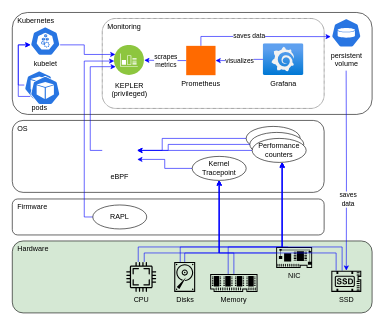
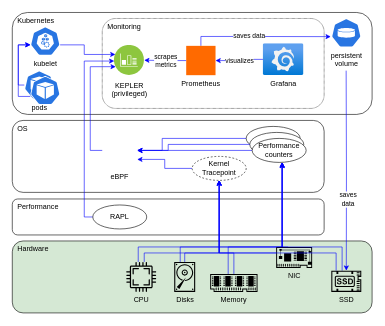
  <mxCell id="0" />
  <mxCell id="1" parent="0" />
  <mxCell id="2" value="&amp;nbsp; Hardware" style="rounded=1;whiteSpace=wrap;html=1;verticalAlign=top;align=left;fillColor=#d5e8d4;" parent="1" vertex="1"><mxGeometry x="20" y="401" width="600" height="120" as="geometry" /></mxCell>
- <mxCell id="3" value="&lt;div&gt;&amp;nbsp; Firmware&lt;/div&gt;" style="rounded=1;whiteSpace=wrap;html=1;verticalAlign=top;align=left;" parent="1" vertex="1"><mxGeometry x="20" y="331" width="520" height="60" as="geometry" /></mxCell>
+ <mxCell id="3" value="&lt;div&gt;&amp;nbsp; Performance&lt;/div&gt;" style="rounded=1;whiteSpace=wrap;html=1;verticalAlign=top;align=left;" parent="1" vertex="1"><mxGeometry x="20" y="331" width="520" height="60" as="geometry" /></mxCell>
  <mxCell id="4" value="&lt;div&gt;&amp;nbsp; OS&lt;/div&gt;" style="rounded=1;whiteSpace=wrap;html=1;verticalAlign=top;align=left;" parent="1" vertex="1"><mxGeometry x="20" y="200" width="520" height="120" as="geometry" /></mxCell>
  <mxCell id="5" value="&amp;nbsp; Kubernetes" style="rounded=1;whiteSpace=wrap;html=1;verticalAlign=top;align=left;" parent="1" vertex="1"><mxGeometry x="20" y="20" width="600" height="170" as="geometry" /></mxCell>
  <mxCell id="6" value="&amp;nbsp; Monitoring" style="rounded=1;whiteSpace=wrap;html=1;verticalAlign=top;align=left;dashed=1;dashPattern=1 1;strokeColor=#000000;" parent="1" vertex="1"><mxGeometry x="170" y="30" width="370" height="150" as="geometry" /></mxCell>
  <mxCell id="7" style="edgeStyle=orthogonalEdgeStyle;rounded=0;orthogonalLoop=1;jettySize=auto;html=1;entryX=0.5;entryY=1;entryDx=0;entryDy=0;strokeColor=#0000FF;" parent="1" source="9" target="25" edge="1"><mxGeometry relative="1" as="geometry"><Array as="points"><mxPoint x="240" y="421" /><mxPoint x="365" y="421" /></Array></mxGeometry></mxCell>
  <mxCell id="8" style="edgeStyle=orthogonalEdgeStyle;rounded=0;orthogonalLoop=1;jettySize=auto;html=1;strokeColor=#0000FF;" parent="1" source="9" target="39" edge="1"><mxGeometry relative="1" as="geometry"><Array as="points"><mxPoint x="230" y="411" /><mxPoint x="470" y="411" /></Array></mxGeometry></mxCell>
  <mxCell id="9" value="CPU" style="sketch=0;pointerEvents=1;shadow=0;dashed=0;html=1;strokeColor=none;fillColor=#000000;aspect=fixed;labelPosition=center;verticalLabelPosition=bottom;verticalAlign=top;align=center;outlineConnect=0;shape=mxgraph.vvd.cpu;fontColor=#000000;" parent="1" vertex="1"><mxGeometry x="210" y="436" width="50" height="50" as="geometry" /></mxCell>
  <mxCell id="10" style="edgeStyle=orthogonalEdgeStyle;rounded=0;orthogonalLoop=1;jettySize=auto;html=1;strokeColor=#0000FF;" parent="1" source="12" target="25" edge="1"><mxGeometry relative="1" as="geometry"><Array as="points"><mxPoint x="307" y="421" /><mxPoint x="365" y="421" /></Array></mxGeometry></mxCell>
  <mxCell id="11" style="edgeStyle=orthogonalEdgeStyle;rounded=0;orthogonalLoop=1;jettySize=auto;html=1;strokeColor=#0000FF;" parent="1" source="12" target="39" edge="1"><mxGeometry relative="1" as="geometry"><Array as="points"><mxPoint x="300" y="411" /><mxPoint x="470" y="411" /></Array></mxGeometry></mxCell>
  <mxCell id="12" value="&lt;div&gt;Disks&lt;/div&gt;" style="sketch=0;pointerEvents=1;shadow=0;dashed=0;html=1;strokeColor=none;fillColor=#000000;aspect=fixed;labelPosition=center;verticalLabelPosition=bottom;verticalAlign=top;align=center;outlineConnect=0;shape=mxgraph.vvd.disk;fontColor=#000000;" parent="1" vertex="1"><mxGeometry x="290" y="436" width="35" height="50" as="geometry" /></mxCell>
  <mxCell id="13" style="edgeStyle=orthogonalEdgeStyle;rounded=0;orthogonalLoop=1;jettySize=auto;html=1;strokeColor=#0000FF;" parent="1" source="14" target="25" edge="1"><mxGeometry relative="1" as="geometry"><Array as="points"><mxPoint x="389" y="421" /><mxPoint x="365" y="421" /></Array></mxGeometry></mxCell>
  <mxCell id="14" value="Memory" style="sketch=0;pointerEvents=1;shadow=0;dashed=0;html=1;strokeColor=none;fillColor=#000000;aspect=fixed;labelPosition=center;verticalLabelPosition=bottom;verticalAlign=top;align=center;outlineConnect=0;shape=mxgraph.vvd.memory;fontColor=#000000;" parent="1" vertex="1"><mxGeometry x="350" y="456" width="78.95" height="30" as="geometry" /></mxCell>
  <mxCell id="15" style="edgeStyle=orthogonalEdgeStyle;rounded=0;orthogonalLoop=1;jettySize=auto;html=1;strokeColor=#0000FF;" parent="1" source="17" target="25" edge="1"><mxGeometry relative="1" as="geometry"><Array as="points"><mxPoint x="490" y="421" /><mxPoint x="365" y="421" /></Array></mxGeometry></mxCell>
  <mxCell id="16" style="edgeStyle=orthogonalEdgeStyle;rounded=0;orthogonalLoop=1;jettySize=auto;html=1;strokeColor=#0000FF;" parent="1" source="17" target="39" edge="1"><mxGeometry relative="1" as="geometry"><Array as="points"><mxPoint x="480" y="411" /><mxPoint x="470" y="411" /></Array></mxGeometry></mxCell>
  <mxCell id="17" value="NIC" style="sketch=0;pointerEvents=1;shadow=0;dashed=0;html=1;strokeColor=none;fillColor=#000000;aspect=fixed;labelPosition=center;verticalLabelPosition=bottom;verticalAlign=top;align=center;outlineConnect=0;shape=mxgraph.vvd.physical_network_adapter;fontColor=#000000;" parent="1" vertex="1"><mxGeometry x="460" y="411.2" width="60" height="34.8" as="geometry" /></mxCell>
  <mxCell id="18" value="" style="edgeStyle=orthogonalEdgeStyle;rounded=0;orthogonalLoop=1;jettySize=auto;html=1;strokeColor=#0000FF;" parent="1" source="51" target="23" edge="1"><mxGeometry relative="1" as="geometry" /></mxCell>
  <mxCell id="19" value="scrapes&lt;br&gt;metrics" style="edgeLabel;html=1;align=center;verticalAlign=middle;resizable=0;points=[];" parent="18" vertex="1" connectable="0"><mxGeometry relative="1" as="geometry"><mxPoint as="offset" /></mxGeometry></mxCell>
  <mxCell id="20" value="" style="edgeStyle=orthogonalEdgeStyle;rounded=0;orthogonalLoop=1;jettySize=auto;html=1;verticalAlign=middle;strokeColor=#0000FF;" parent="1" source="22" target="51" edge="1"><mxGeometry relative="1" as="geometry" /></mxCell>
  <mxCell id="21" value="visualizes" style="edgeLabel;html=1;align=center;verticalAlign=middle;resizable=0;points=[];" parent="20" vertex="1" connectable="0"><mxGeometry relative="1" as="geometry"><mxPoint as="offset" /></mxGeometry></mxCell>
  <mxCell id="22" value="Grafana" style="image;aspect=fixed;html=1;points=[];align=center;fontSize=12;image=img/lib/azure2/other/Grafana.svg;" parent="1" vertex="1"><mxGeometry x="438.04" y="71.76" width="68" height="52.8" as="geometry" /></mxCell>
  <mxCell id="23" value="&lt;span&gt;KEPLER&lt;br&gt;&lt;/span&gt;&lt;div&gt;(privileged)&lt;br&gt;&lt;/div&gt;" style="image;aspect=fixed;perimeter=ellipsePerimeter;html=1;align=center;shadow=0;dashed=0;fontColor=#000000;labelBackgroundColor=default;fontSize=12;spacingTop=3;image=img/lib/ibm/infrastructure/monitoring_logging.svg;verticalAlign=top;" parent="1" vertex="1"><mxGeometry x="190" y="74.56" width="50" height="50" as="geometry" /></mxCell>
  <mxCell id="24" style="edgeStyle=orthogonalEdgeStyle;rounded=0;orthogonalLoop=1;jettySize=auto;html=1;exitX=0;exitY=0.5;exitDx=0;exitDy=0;entryX=1;entryY=0.75;entryDx=0;entryDy=0;strokeColor=#0000FF;" parent="1" source="25" target="34" edge="1"><mxGeometry relative="1" as="geometry" /></mxCell>
- <mxCell id="25" value="&lt;div&gt;Kernel&lt;/div&gt;&lt;div&gt;Tracepoint&lt;/div&gt;" style="ellipse;whiteSpace=wrap;html=1;" parent="1" vertex="1"><mxGeometry x="320" y="260" width="90" height="40" as="geometry" /></mxCell>
+ <mxCell id="25" value="&lt;div&gt;Kernel&lt;/div&gt;&lt;div&gt;Tracepoint&lt;/div&gt;" style="ellipse;whiteSpace=wrap;html=1;dashed=1;" parent="1" vertex="1"><mxGeometry x="320" y="260" width="90" height="40" as="geometry" /></mxCell>
  <mxCell id="26" style="edgeStyle=orthogonalEdgeStyle;rounded=0;orthogonalLoop=1;jettySize=auto;html=1;strokeColor=#0000FF;" parent="1" target="30" edge="1"><mxGeometry relative="1" as="geometry"><mxPoint x="576.71" y="117" as="sourcePoint" /><mxPoint x="577.01" y="471" as="targetPoint" /></mxGeometry></mxCell>
  <mxCell id="27" value="saves&lt;br&gt;data" style="edgeLabel;html=1;align=center;verticalAlign=middle;resizable=0;points=[];" parent="26" vertex="1" connectable="0"><mxGeometry x="0.176" y="2" relative="1" as="geometry"><mxPoint y="19" as="offset" /></mxGeometry></mxCell>
  <mxCell id="28" style="edgeStyle=orthogonalEdgeStyle;rounded=0;orthogonalLoop=1;jettySize=auto;html=1;strokeColor=#0000FF;" parent="1" source="30" target="25" edge="1"><mxGeometry relative="1" as="geometry"><Array as="points"><mxPoint x="560" y="421" /><mxPoint x="365" y="421" /></Array></mxGeometry></mxCell>
  <mxCell id="29" style="edgeStyle=orthogonalEdgeStyle;rounded=0;orthogonalLoop=1;jettySize=auto;html=1;flowAnimation=0;strokeColor=#0000FF;" parent="1" source="30" target="39" edge="1"><mxGeometry relative="1" as="geometry"><Array as="points"><mxPoint x="570" y="411" /><mxPoint x="470" y="411" /></Array></mxGeometry></mxCell>
  <mxCell id="30" value="&lt;div&gt;SSD&lt;/div&gt;" style="sketch=0;pointerEvents=1;shadow=0;dashed=0;html=1;strokeColor=none;fillColor=#000000;aspect=fixed;labelPosition=center;verticalLabelPosition=bottom;verticalAlign=top;align=center;outlineConnect=0;shape=mxgraph.vvd.ssd;" parent="1" vertex="1"><mxGeometry x="551.96" y="450.5" width="50" height="35.5" as="geometry" /></mxCell>
  <mxCell id="31" value="" style="edgeStyle=orthogonalEdgeStyle;rounded=0;orthogonalLoop=1;jettySize=auto;html=1;exitX=0.995;exitY=0.63;exitDx=0;exitDy=0;exitPerimeter=0;strokeColor=#0000FF;" parent="1" source="32" target="23" edge="1"><mxGeometry relative="1" as="geometry"><mxPoint x="140" y="90" as="targetPoint" /><Array as="points"><mxPoint x="140" y="74" /><mxPoint x="140" y="90" /></Array></mxGeometry></mxCell>
  <mxCell id="32" value="kubelet" style="aspect=fixed;sketch=0;html=1;dashed=0;whitespace=wrap;verticalLabelPosition=bottom;verticalAlign=top;fillColor=#2875E2;strokeColor=#ffffff;points=[[0.005,0.63,0],[0.1,0.2,0],[0.9,0.2,0],[0.5,0,0],[0.995,0.63,0],[0.72,0.99,0],[0.5,1,0],[0.28,0.99,0]];shape=mxgraph.kubernetes.icon2;prIcon=kubelet;horizontal=1;" parent="1" vertex="1"><mxGeometry x="50" y="43.76" width="50" height="48" as="geometry" /></mxCell>
  <mxCell id="33" style="edgeStyle=orthogonalEdgeStyle;rounded=0;orthogonalLoop=1;jettySize=auto;html=1;exitX=0;exitY=0.5;exitDx=0;exitDy=0;entryX=0;entryY=0.75;entryDx=0;entryDy=0;strokeColor=#0000FF;" parent="1" source="34" target="23" edge="1"><mxGeometry relative="1" as="geometry"><Array as="points"><mxPoint x="150" y="250" /><mxPoint x="150" y="111" /></Array></mxGeometry></mxCell>
  <mxCell id="34" value="eBPF" style="shape=image;imageAspect=0;aspect=fixed;verticalLabelPosition=bottom;verticalAlign=top;image=https://ebpf.foundation/wp-content/uploads/sites/9/2023/03/ebpf-icon-997x1024.png;" parent="1" vertex="1"><mxGeometry x="170" y="220" width="58.38" height="60" as="geometry" /></mxCell>
  <mxCell id="35" style="edgeStyle=orthogonalEdgeStyle;rounded=0;orthogonalLoop=1;jettySize=auto;html=1;strokeColor=#0000FF;" parent="1" source="36" target="34" edge="1"><mxGeometry relative="1" as="geometry"><Array as="points"><mxPoint x="270" y="230" /><mxPoint x="270" y="250" /></Array></mxGeometry></mxCell>
  <mxCell id="36" value="" style="ellipse;whiteSpace=wrap;html=1;" parent="1" vertex="1"><mxGeometry x="410" y="210" width="90" height="40" as="geometry" /></mxCell>
  <mxCell id="37" value="" style="ellipse;whiteSpace=wrap;html=1;" parent="1" vertex="1"><mxGeometry x="416.04" y="220" width="90" height="40" as="geometry" /></mxCell>
  <mxCell id="38" style="edgeStyle=orthogonalEdgeStyle;rounded=0;orthogonalLoop=1;jettySize=auto;html=1;entryX=1;entryY=0.5;entryDx=0;entryDy=0;strokeColor=#0000FF;" parent="1" source="39" target="34" edge="1"><mxGeometry relative="1" as="geometry" /></mxCell>
  <mxCell id="39" value="Performance&lt;br&gt;counters" style="ellipse;whiteSpace=wrap;html=1;" parent="1" vertex="1"><mxGeometry x="420" y="230" width="90" height="40" as="geometry" /></mxCell>
  <mxCell id="40" style="edgeStyle=orthogonalEdgeStyle;rounded=0;orthogonalLoop=1;jettySize=auto;html=1;exitX=0;exitY=0.5;exitDx=0;exitDy=0;entryX=1;entryY=0.5;entryDx=0;entryDy=0;strokeColor=#0000FF;" parent="1" source="37" target="34" edge="1"><mxGeometry relative="1" as="geometry"><mxPoint x="472" y="350" as="sourcePoint" /><mxPoint x="290" y="370" as="targetPoint" /><Array as="points"><mxPoint x="280" y="240" /><mxPoint x="280" y="250" /></Array></mxGeometry></mxCell>
  <mxCell id="41" style="edgeStyle=orthogonalEdgeStyle;rounded=0;orthogonalLoop=1;jettySize=auto;html=1;entryX=0.019;entryY=0.392;entryDx=0;entryDy=0;entryPerimeter=0;strokeColor=#0000FF;" parent="1" source="51" edge="1"><mxGeometry relative="1" as="geometry"><mxPoint x="551.024" y="60.29" as="targetPoint" /><Array as="points"><mxPoint x="334" y="60" /><mxPoint x="390" y="60" /></Array></mxGeometry></mxCell>
  <mxCell id="42" value="saves data" style="edgeLabel;html=1;align=center;verticalAlign=middle;resizable=0;points=[];" parent="41" vertex="1" connectable="0"><mxGeometry x="-0.169" y="2" relative="1" as="geometry"><mxPoint as="offset" /></mxGeometry></mxCell>
  <mxCell id="43" style="edgeStyle=orthogonalEdgeStyle;rounded=0;orthogonalLoop=1;jettySize=auto;html=1;strokeColor=#0000FF;" parent="1" source="44" target="23" edge="1"><mxGeometry relative="1" as="geometry"><Array as="points"><mxPoint x="140" y="361" /><mxPoint x="140" y="101" /></Array></mxGeometry></mxCell>
  <mxCell id="44" value="&lt;div&gt;RAPL&lt;/div&gt;" style="ellipse;whiteSpace=wrap;html=1;" parent="1" vertex="1"><mxGeometry x="154.19" y="341" width="90" height="40" as="geometry" /></mxCell>
  <mxCell id="45" value="&lt;div&gt;persistent&lt;/div&gt;&lt;div&gt;volume&lt;br&gt;&lt;/div&gt;" style="aspect=fixed;sketch=0;html=1;dashed=0;whitespace=wrap;verticalLabelPosition=bottom;verticalAlign=top;fillColor=#2875E2;strokeColor=#ffffff;points=[[0.005,0.63,0],[0.1,0.2,0],[0.9,0.2,0],[0.5,0,0],[0.995,0.63,0],[0.72,0.99,0],[0.5,1,0],[0.28,0.99,0]];shape=mxgraph.kubernetes.icon2;prIcon=vol" parent="1" vertex="1"><mxGeometry x="551.96" y="30" width="50" height="48" as="geometry" /></mxCell>
  <mxCell id="46" value="pods" style="aspect=fixed;sketch=0;html=1;dashed=0;whitespace=wrap;verticalLabelPosition=bottom;verticalAlign=top;fillColor=#2875E2;strokeColor=#ffffff;points=[[0.005,0.63,0],[0.1,0.2,0],[0.9,0.2,0],[0.5,0,0],[0.995,0.63,0],[0.72,0.99,0],[0.5,1,0],[0.28,0.99,0]];shape=mxgraph.kubernetes.icon2;prIcon=pod" parent="1" vertex="1"><mxGeometry x="40" y="117" width="50" height="48" as="geometry" /></mxCell>
  <mxCell id="47" value="" style="aspect=fixed;sketch=0;html=1;dashed=0;whitespace=wrap;verticalLabelPosition=bottom;verticalAlign=top;fillColor=#2875E2;strokeColor=#ffffff;points=[[0.005,0.63,0],[0.1,0.2,0],[0.9,0.2,0],[0.5,0,0],[0.995,0.63,0],[0.72,0.99,0],[0.5,1,0],[0.28,0.99,0]];shape=mxgraph.kubernetes.icon2;prIcon=pod" parent="1" vertex="1"><mxGeometry x="50" y="126" width="50" height="48" as="geometry" /></mxCell>
  <mxCell id="48" style="edgeStyle=orthogonalEdgeStyle;rounded=0;orthogonalLoop=1;jettySize=auto;html=1;entryX=0.005;entryY=0.63;entryDx=0;entryDy=0;entryPerimeter=0;strokeColor=#0000FF;" parent="1" source="46" target="32" edge="1"><mxGeometry relative="1" as="geometry"><Array as="points"><mxPoint x="30" y="141" /><mxPoint x="30" y="74" /></Array></mxGeometry></mxCell>
  <mxCell id="49" style="edgeStyle=orthogonalEdgeStyle;rounded=0;orthogonalLoop=1;jettySize=auto;html=1;entryX=0.005;entryY=0.63;entryDx=0;entryDy=0;entryPerimeter=0;strokeColor=#0000FF;" parent="1" source="47" target="32" edge="1"><mxGeometry relative="1" as="geometry"><Array as="points"><mxPoint x="30" y="160" /><mxPoint x="30" y="74" /></Array></mxGeometry></mxCell>
  <mxCell id="50" style="edgeStyle=orthogonalEdgeStyle;rounded=0;orthogonalLoop=1;jettySize=auto;html=1;entryX=0.556;entryY=1.025;entryDx=0;entryDy=0;entryPerimeter=0;strokeColor=#0000FF;" parent="1" source="14" target="39" edge="1"><mxGeometry relative="1" as="geometry"><Array as="points"><mxPoint x="380" y="411" /><mxPoint x="470" y="411" /></Array></mxGeometry></mxCell>
  <mxCell id="51" value="Prometheus" style="points=[];aspect=fixed;html=1;align=center;shadow=0;dashed=0;fillColor=#FF6A00;strokeColor=none;shape=mxgraph.alibaba_cloud.prometheus;verticalAlign=top;labelPosition=center;verticalLabelPosition=bottom;" parent="1" vertex="1"><mxGeometry x="310" y="75.66" width="48.9" height="48.9" as="geometry" /></mxCell>
